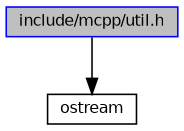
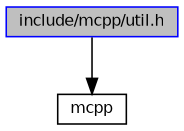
  digraph {
    node [fontname=Helvetica fontsize=10 shape=record style=filled]
    n1 [color=blue fillcolor=grey75 fontcolor=black height=0.2 label="include/mcpp/util.h" width=0.4]
-   n2 [color=black fillcolor=white height=0.2 label=ostream width=0.4]
+   n2 [color=black fillcolor=white height=0.2 label=mcpp width=0.4]
    n1 -> n2 [color=black fontname=Helvetica fontsize=10 labelfontname=Helvetica labelfontsize=10 style=solid]
  }
